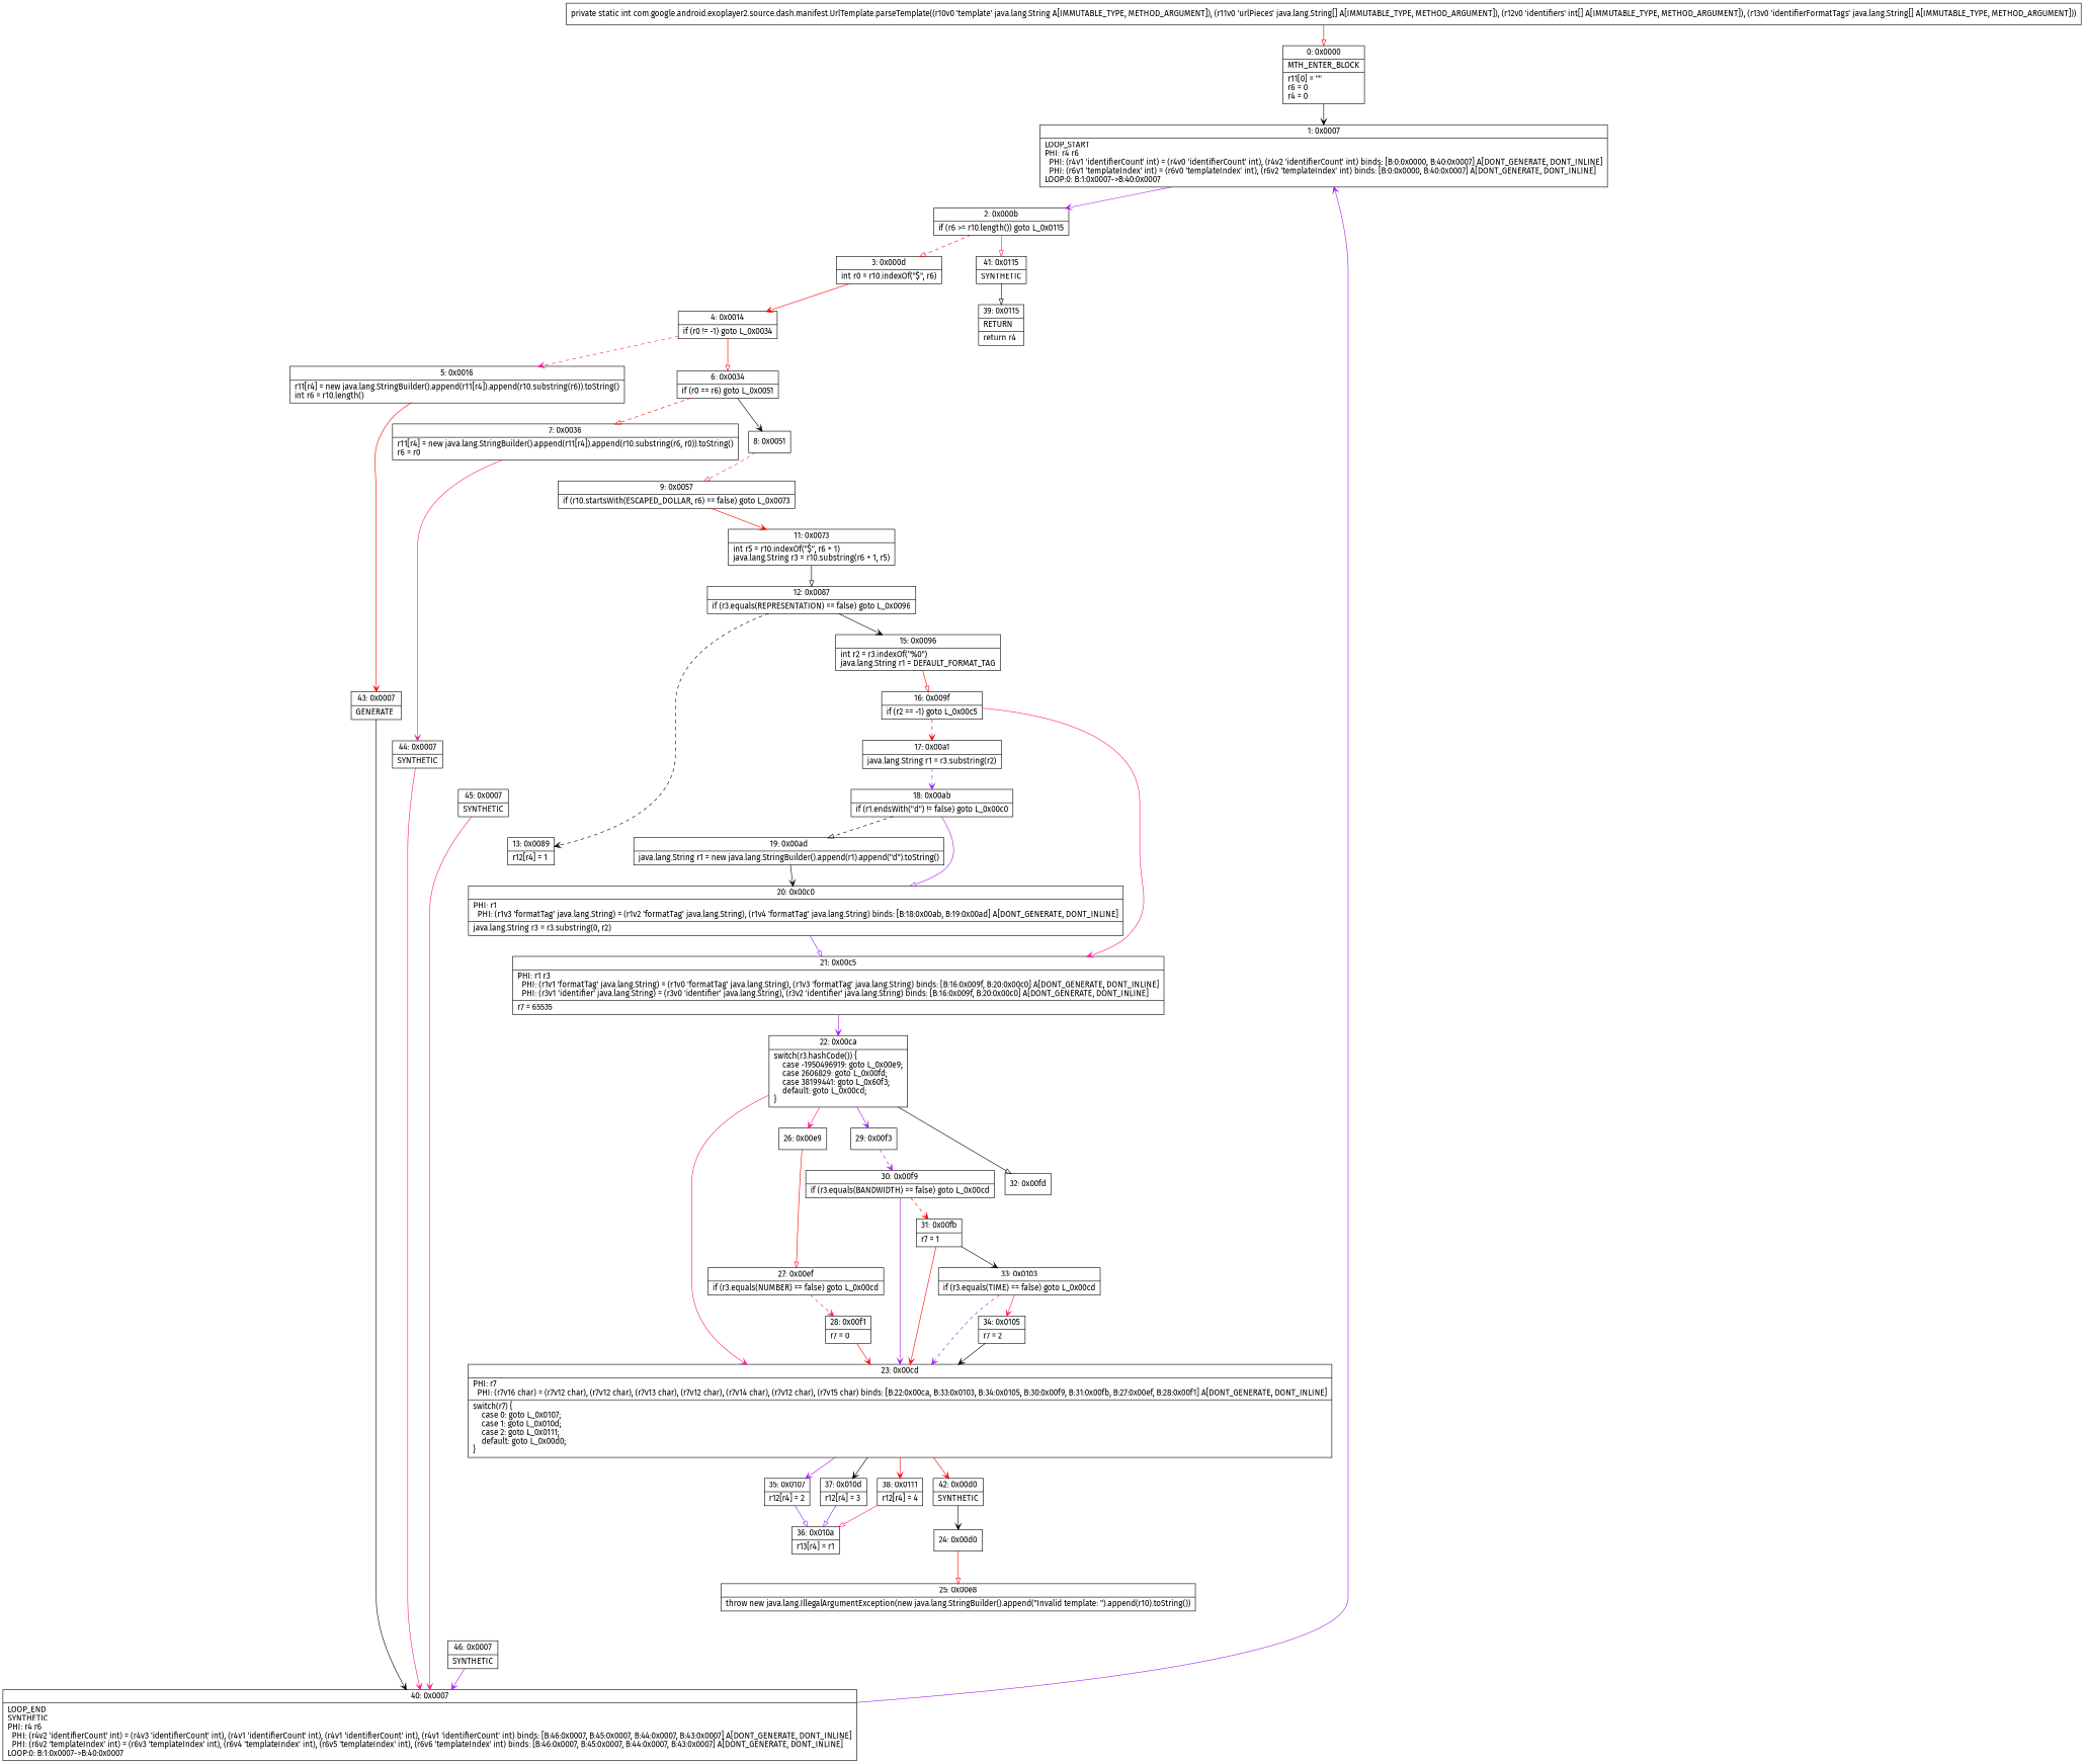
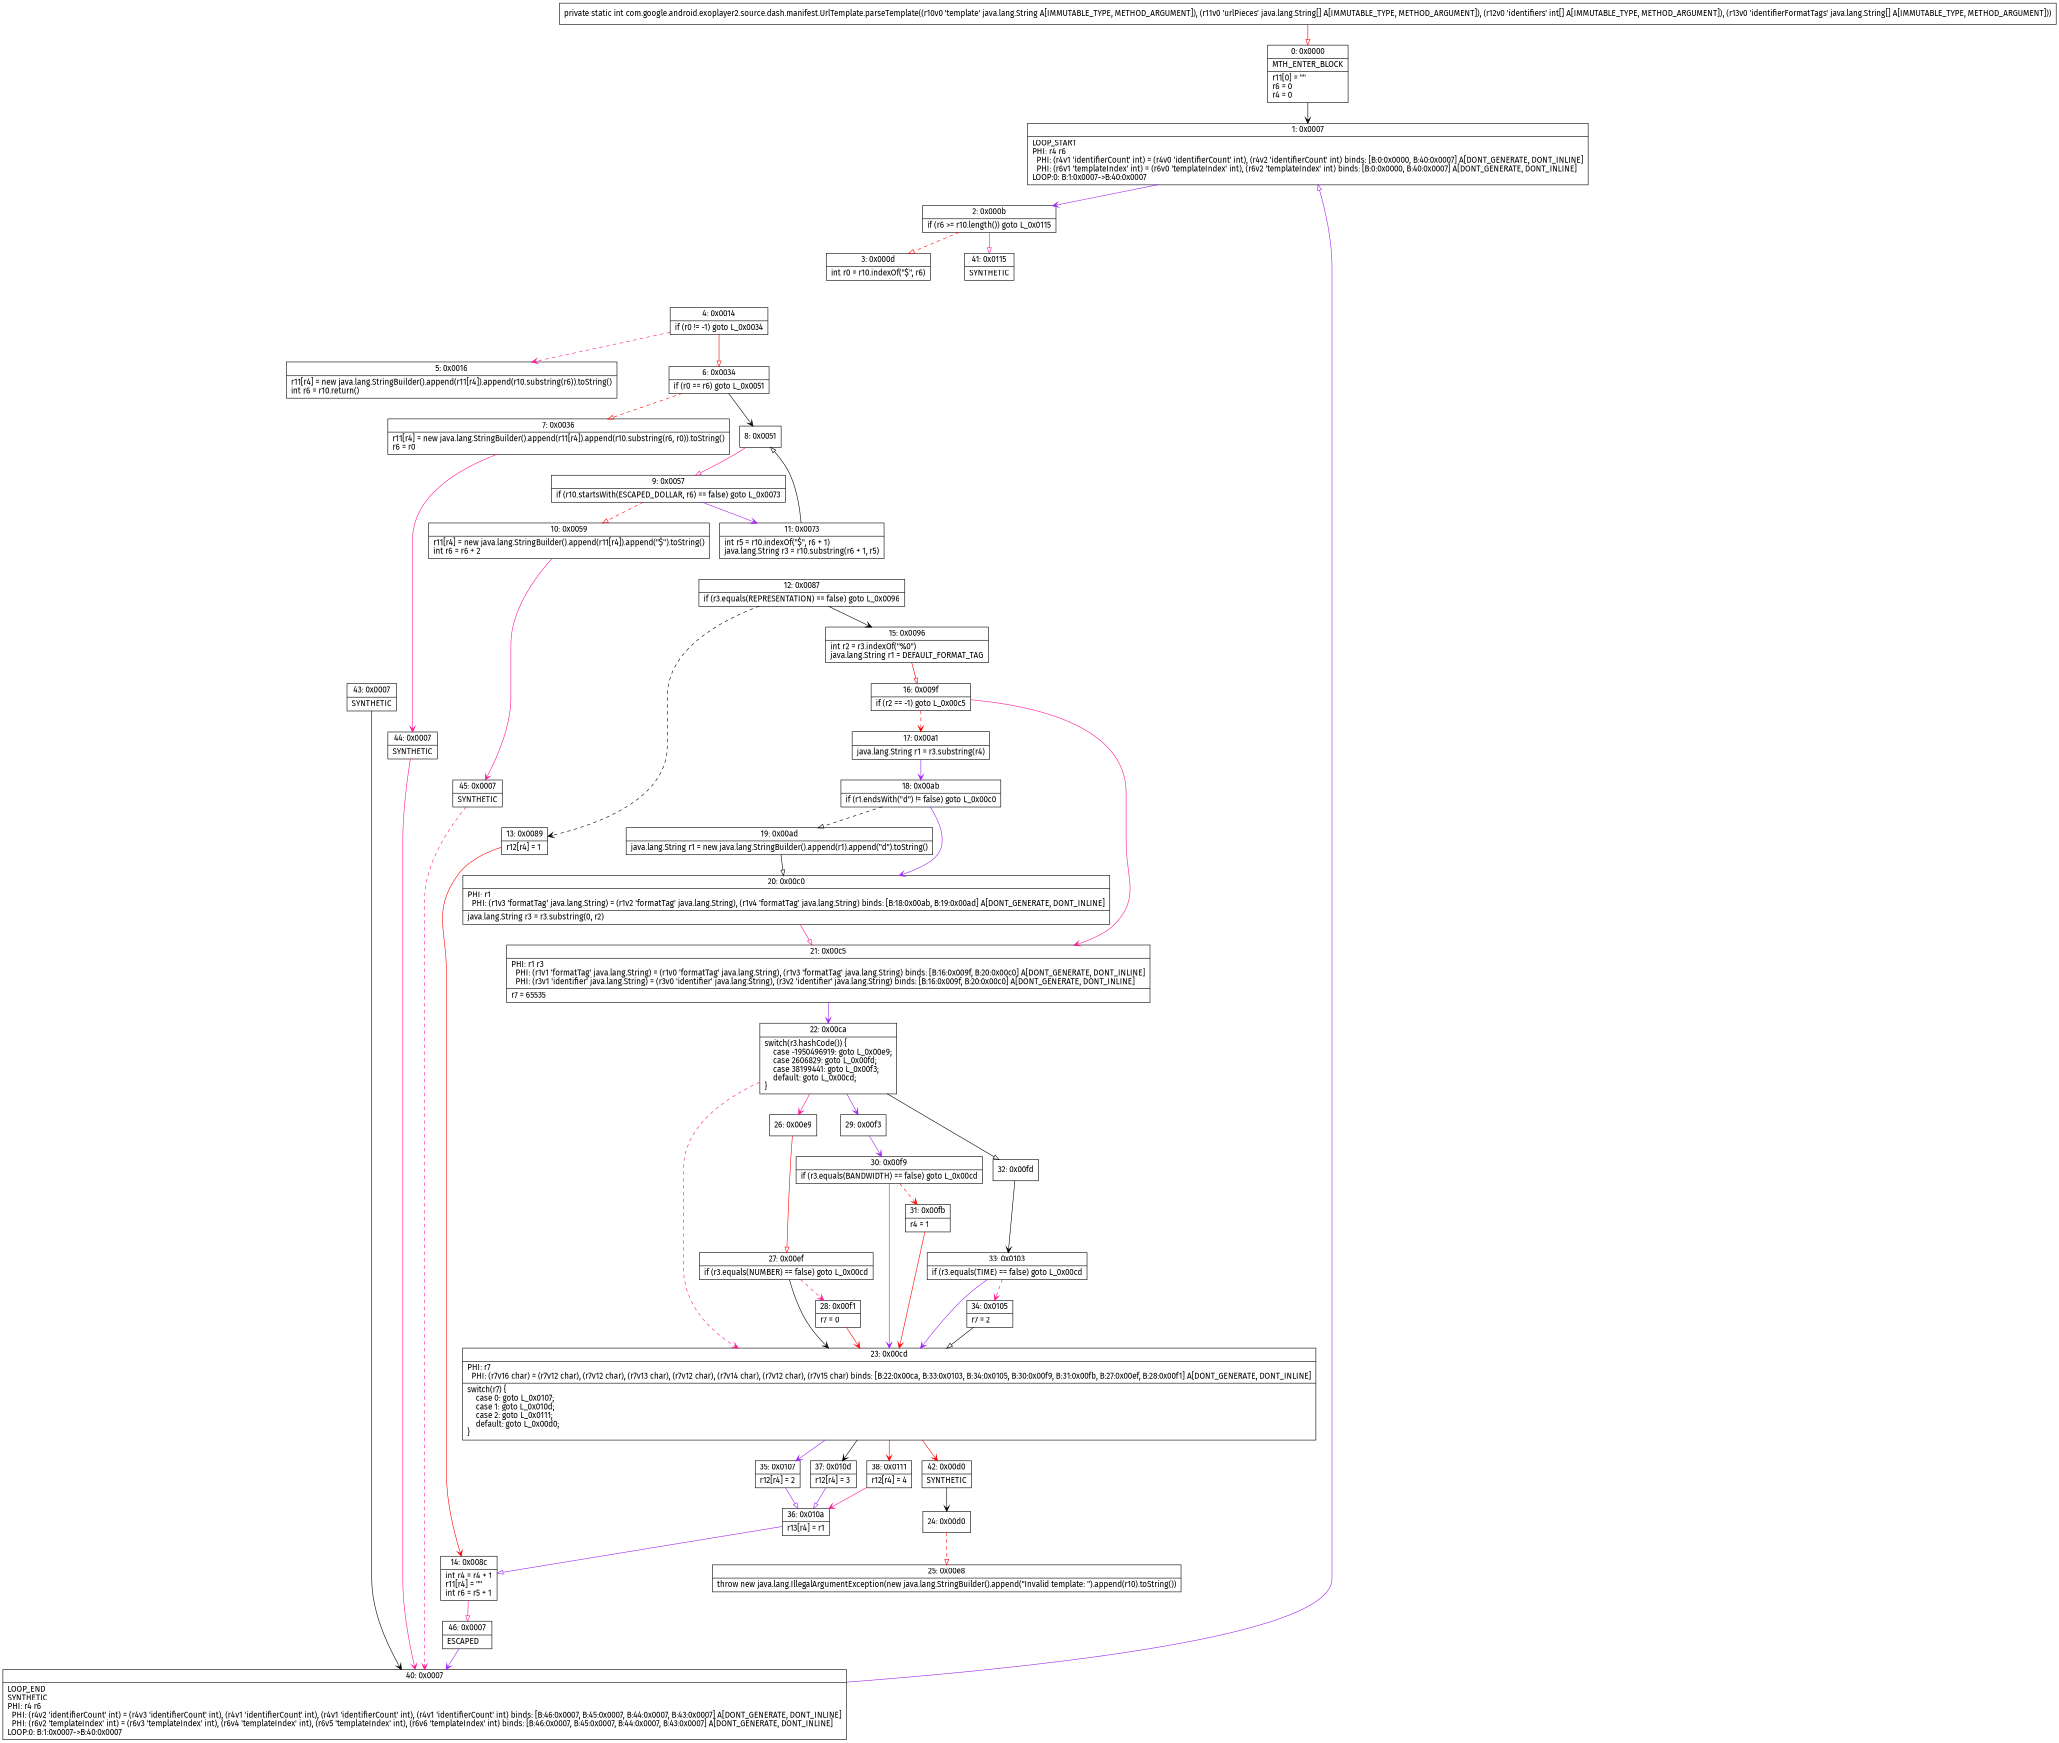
  digraph {
    fontname="Fira Sans"
    node [fontname="Fira Sans" shape=record]
    edge [arrowhead=vee color=red fontname="Fira Sans"]
    n1 [label="{0\:\ 0x0000|MTH_ENTER_BLOCK\l|r11[0] = \"\"\lr6 = 0\lr4 = 0\l}"]
    n2 [label="{1\:\ 0x0007|LOOP_START\lPHI: r4 r6 \l  PHI: (r4v1 'identifierCount' int) = (r4v0 'identifierCount' int), (r4v2 'identifierCount' int) binds: [B:0:0x0000, B:40:0x0007] A[DONT_GENERATE, DONT_INLINE]\l  PHI: (r6v1 'templateIndex' int) = (r6v0 'templateIndex' int), (r6v2 'templateIndex' int) binds: [B:0:0x0000, B:40:0x0007] A[DONT_GENERATE, DONT_INLINE]\lLOOP:0: B:1:0x0007\-\>B:40:0x0007\l}"]
    n3 [label="{2\:\ 0x000b|if (r6 \>= r10.length()) goto L_0x0115\l}"]
    n4 [label="{3\:\ 0x000d|int r0 = r10.indexOf(\"$\", r6)\l}"]
    n5 [label="{41\:\ 0x0115|SYNTHETIC\l}"]
    n6 [label="{4\:\ 0x0014|if (r0 != \-1) goto L_0x0034\l}"]
-   n7 [label="{39\:\ 0x0115|RETURN\l|return r4\l}"]
-   n8 [label="{5\:\ 0x0016|r11[r4] = new java.lang.StringBuilder().append(r11[r4]).append(r10.substring(r6)).toString()\lint r6 = r10.length()\l}"]
+   n8 [label="{5\:\ 0x0016|r11[r4] = new java.lang.StringBuilder().append(r11[r4]).append(r10.substring(r6)).toString()\lint r6 = r10.return()\l}"]
    n9 [label="{6\:\ 0x0034|if (r0 == r6) goto L_0x0051\l}"]
-   n10 [label="{43\:\ 0x0007|GENERATE\l}"]
+   n10 [label="{43\:\ 0x0007|SYNTHETIC\l}"]
    n11 [label="{7\:\ 0x0036|r11[r4] = new java.lang.StringBuilder().append(r11[r4]).append(r10.substring(r6, r0)).toString()\lr6 = r0\l}"]
    n12 [label="{8\:\ 0x0051}"]
    n13 [label="{40\:\ 0x0007|LOOP_END\lSYNTHETIC\lPHI: r4 r6 \l  PHI: (r4v2 'identifierCount' int) = (r4v3 'identifierCount' int), (r4v1 'identifierCount' int), (r4v1 'identifierCount' int), (r4v1 'identifierCount' int) binds: [B:46:0x0007, B:45:0x0007, B:44:0x0007, B:43:0x0007] A[DONT_GENERATE, DONT_INLINE]\l  PHI: (r6v2 'templateIndex' int) = (r6v3 'templateIndex' int), (r6v4 'templateIndex' int), (r6v5 'templateIndex' int), (r6v6 'templateIndex' int) binds: [B:46:0x0007, B:45:0x0007, B:44:0x0007, B:43:0x0007] A[DONT_GENERATE, DONT_INLINE]\lLOOP:0: B:1:0x0007\-\>B:40:0x0007\l}"]
    n14 [label="{44\:\ 0x0007|SYNTHETIC\l}"]
    n15 [label="{9\:\ 0x0057|if (r10.startsWith(ESCAPED_DOLLAR, r6) == false) goto L_0x0073\l}"]
+   n16 [label="{10\:\ 0x0059|r11[r4] = new java.lang.StringBuilder().append(r11[r4]).append(\"$\").toString()\lint r6 = r6 + 2\l}"]
    n17 [label="{11\:\ 0x0073|int r5 = r10.indexOf(\"$\", r6 + 1)\ljava.lang.String r3 = r10.substring(r6 + 1, r5)\l}"]
    n18 [label="{45\:\ 0x0007|SYNTHETIC\l}"]
    n19 [label="{12\:\ 0x0087|if (r3.equals(REPRESENTATION) == false) goto L_0x0096\l}"]
    n20 [label="{13\:\ 0x0089|r12[r4] = 1\l}"]
    n21 [label="{15\:\ 0x0096|int r2 = r3.indexOf(\"%0\")\ljava.lang.String r1 = DEFAULT_FORMAT_TAG\l}"]
+   n22 [label="{14\:\ 0x008c|int r4 = r4 + 1\lr11[r4] = \"\"\lint r6 = r5 + 1\l}"]
    n23 [label="{16\:\ 0x009f|if (r2 == \-1) goto L_0x00c5\l}"]
-   n24 [label="{46\:\ 0x0007|SYNTHETIC\l}"]
-   n25 [label="{17\:\ 0x00a1|java.lang.String r1 = r3.substring(r2)\l}"]
+   n24 [label="{46\:\ 0x0007|ESCAPED\l}"]
+   n25 [label="{17\:\ 0x00a1|java.lang.String r1 = r3.substring(r4)\l}"]
    n26 [label="{21\:\ 0x00c5|PHI: r1 r3 \l  PHI: (r1v1 'formatTag' java.lang.String) = (r1v0 'formatTag' java.lang.String), (r1v3 'formatTag' java.lang.String) binds: [B:16:0x009f, B:20:0x00c0] A[DONT_GENERATE, DONT_INLINE]\l  PHI: (r3v1 'identifier' java.lang.String) = (r3v0 'identifier' java.lang.String), (r3v2 'identifier' java.lang.String) binds: [B:16:0x009f, B:20:0x00c0] A[DONT_GENERATE, DONT_INLINE]\l|r7 = 65535\l}"]
    n27 [label="{18\:\ 0x00ab|if (r1.endsWith(\"d\") != false) goto L_0x00c0\l}"]
-   n28 [label="{22\:\ 0x00ca|switch(r3.hashCode()) \{\l    case \-1950496919: goto L_0x00e9;\l    case 2606829: goto L_0x00fd;\l    case 38199441: goto L_0x60f3;\l    default: goto L_0x00cd;\l\}\l}"]
+   n28 [label="{22\:\ 0x00ca|switch(r3.hashCode()) \{\l    case \-1950496919: goto L_0x00e9;\l    case 2606829: goto L_0x00fd;\l    case 38199441: goto L_0x00f3;\l    default: goto L_0x00cd;\l\}\l}"]
    n29 [label="{19\:\ 0x00ad|java.lang.String r1 = new java.lang.StringBuilder().append(r1).append(\"d\").toString()\l}"]
    n30 [label="{20\:\ 0x00c0|PHI: r1 \l  PHI: (r1v3 'formatTag' java.lang.String) = (r1v2 'formatTag' java.lang.String), (r1v4 'formatTag' java.lang.String) binds: [B:18:0x00ab, B:19:0x00ad] A[DONT_GENERATE, DONT_INLINE]\l|java.lang.String r3 = r3.substring(0, r2)\l}"]
    n31 [label="{23\:\ 0x00cd|PHI: r7 \l  PHI: (r7v16 char) = (r7v12 char), (r7v12 char), (r7v13 char), (r7v12 char), (r7v14 char), (r7v12 char), (r7v15 char) binds: [B:22:0x00ca, B:33:0x0103, B:34:0x0105, B:30:0x00f9, B:31:0x00fb, B:27:0x00ef, B:28:0x00f1] A[DONT_GENERATE, DONT_INLINE]\l|switch(r7) \{\l    case 0: goto L_0x0107;\l    case 1: goto L_0x010d;\l    case 2: goto L_0x0111;\l    default: goto L_0x00d0;\l\}\l}"]
    n32 [label="{26\:\ 0x00e9}"]
    n33 [label="{29\:\ 0x00f3}"]
    n34 [label="{32\:\ 0x00fd}"]
    n35 [label="{35\:\ 0x0107|r12[r4] = 2\l}"]
    n36 [label="{37\:\ 0x010d|r12[r4] = 3\l}"]
    n37 [label="{38\:\ 0x0111|r12[r4] = 4\l}"]
    n38 [label="{42\:\ 0x00d0|SYNTHETIC\l}"]
    n39 [label="{27\:\ 0x00ef|if (r3.equals(NUMBER) == false) goto L_0x00cd\l}"]
    n40 [label="{30\:\ 0x00f9|if (r3.equals(BANDWIDTH) == false) goto L_0x00cd\l}"]
    n41 [label="{33\:\ 0x0103|if (r3.equals(TIME) == false) goto L_0x00cd\l}"]
    n42 [label="{36\:\ 0x010a|r13[r4] = r1\l}"]
    n43 [label="{24\:\ 0x00d0}"]
    n44 [label="{25\:\ 0x00e8|throw new java.lang.IllegalArgumentException(new java.lang.StringBuilder().append(\"Invalid template: \").append(r10).toString())\l}"]
    n45 [label="{28\:\ 0x00f1|r7 = 0\l}"]
-   n46 [label="{31\:\ 0x00fb|r7 = 1\l}"]
+   n46 [label="{31\:\ 0x00fb|r4 = 1\l}"]
    n47 [label="{34\:\ 0x0105|r7 = 2\l}"]
    n48 [label="{private static int com.google.android.exoplayer2.source.dash.manifest.UrlTemplate.parseTemplate((r10v0 'template' java.lang.String A[IMMUTABLE_TYPE, METHOD_ARGUMENT]), (r11v0 'urlPieces' java.lang.String[] A[IMMUTABLE_TYPE, METHOD_ARGUMENT]), (r12v0 'identifiers' int[] A[IMMUTABLE_TYPE, METHOD_ARGUMENT]), (r13v0 'identifierFormatTags' java.lang.String[] A[IMMUTABLE_TYPE, METHOD_ARGUMENT])) }"]
    n1 -> n2 [color=black]
    n2 -> n3 [color=purple]
    n3 -> n4 [arrowhead=onormal style=dashed]
    n3 -> n5 [arrowhead=onormal color=deeppink]
-   n4 -> n6
-   n5 -> n7 [arrowhead=onormal color=black]
    n6 -> n8 [color=deeppink style=dashed]
    n6 -> n9 [arrowhead=onormal]
-   n8 -> n10
    n9 -> n11 [arrowhead=onormal style=dashed]
    n9 -> n12 [color=black]
    n10 -> n13 [color=black]
    n11 -> n14 [color=deeppink]
-   n12 -> n15 [arrowhead=onormal color=deeppink style=dashed]
-   n13 -> n2 [color=purple]
+   n12 -> n15 [arrowhead=onormal color=deeppink]
+   n13 -> n2 [arrowhead=onormal color=purple]
    n14 -> n13 [color=deeppink]
-   n15 -> n17
-   n17 -> n19 [arrowhead=onormal color=black]
-   n18 -> n13 [color=deeppink]
+   n15 -> n16 [arrowhead=onormal style=dashed]
+   n15 -> n17 [color=purple]
+   n16 -> n18 [color=deeppink]
+   n17 -> n12 [arrowhead=onormal color=black]
+   n18 -> n13 [color=deeppink style=dashed]
    n19 -> n20 [color=black style=dashed]
    n19 -> n21 [color=black]
+   n20 -> n22
    n21 -> n23 [arrowhead=onormal]
+   n22 -> n24 [arrowhead=onormal color=deeppink]
    n23 -> n25 [style=dashed]
    n23 -> n26 [color=deeppink]
    n24 -> n13 [color=purple]
-   n25 -> n27 [color=purple style=dashed]
+   n25 -> n27 [color=purple]
    n26 -> n28 [color=purple]
    n27 -> n29 [arrowhead=onormal color=black style=dashed]
-   n27 -> n30 [arrowhead=onormal color=purple]
-   n28 -> n31 [color=deeppink]
+   n27 -> n30 [color=purple]
+   n28 -> n31 [color=deeppink style=dashed]
    n28 -> n32 [color=deeppink]
    n28 -> n33 [color=purple]
    n28 -> n34 [arrowhead=onormal color=black]
-   n29 -> n30 [color=black]
-   n30 -> n26 [arrowhead=onormal color=purple]
+   n29 -> n30 [arrowhead=onormal color=black]
+   n30 -> n26 [arrowhead=onormal color=deeppink]
    n31 -> n35 [color=purple]
    n31 -> n36 [color=black]
    n31 -> n37
    n31 -> n38
    n32 -> n39 [arrowhead=onormal]
-   n33 -> n40 [color=purple style=dashed]
-   n46 -> n41 [color=black]
+   n33 -> n40 [color=purple]
+   n34 -> n41 [color=black]
    n35 -> n42 [arrowhead=onormal color=purple]
    n36 -> n42 [arrowhead=onormal color=purple]
-   n37 -> n42 [arrowhead=onormal color=deeppink]
+   n37 -> n42 [color=deeppink]
    n38 -> n43 [color=black]
+   n39 -> n31 [color=black]
    n39 -> n45 [color=deeppink style=dashed]
    n40 -> n31 [color=purple]
    n40 -> n46 [style=dashed]
-   n41 -> n31 [color=purple style=dashed]
-   n41 -> n47 [color=deeppink style=solid]
-   n43 -> n44 [arrowhead=onormal]
+   n41 -> n31 [color=purple]
+   n41 -> n47 [color=deeppink style=dashed]
+   n42 -> n22 [arrowhead=onormal color=purple]
+   n43 -> n44 [arrowhead=onormal style=dashed]
    n45 -> n31
    n46 -> n31
-   n47 -> n31 [color=black]
+   n47 -> n31 [arrowhead=onormal color=black]
    n48 -> n1 [arrowhead=onormal]
  }
